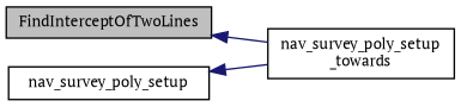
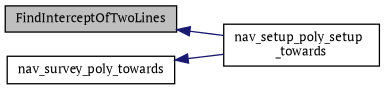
  digraph {
    fontname="PT Serif"
    rankdir=LR
    node [color=black fillcolor=white fontname="PT Serif" fontsize=10 shape=record style=filled]
    edge [color=midnightblue dir=back fontname="PT Serif" fontsize=10 labelfontname=FreeSans labelfontsize=10 style=solid]
    n1 [fillcolor=grey75 fontcolor=black height=0.2 label=FindInterceptOfTwoLines width=0.4]
-   n2 [height=0.2 label="nav_survey_poly_setup\l_towards" width=0.4]
-   n3 [height=0.2 label=nav_survey_poly_setup width=0.4]
+   n2 [height=0.2 label="nav_setup_poly_setup\l_towards" width=0.4]
+   n3 [height=0.2 label=nav_survey_poly_towards width=0.4]
    n1 -> n2
    n3 -> n2
  }
